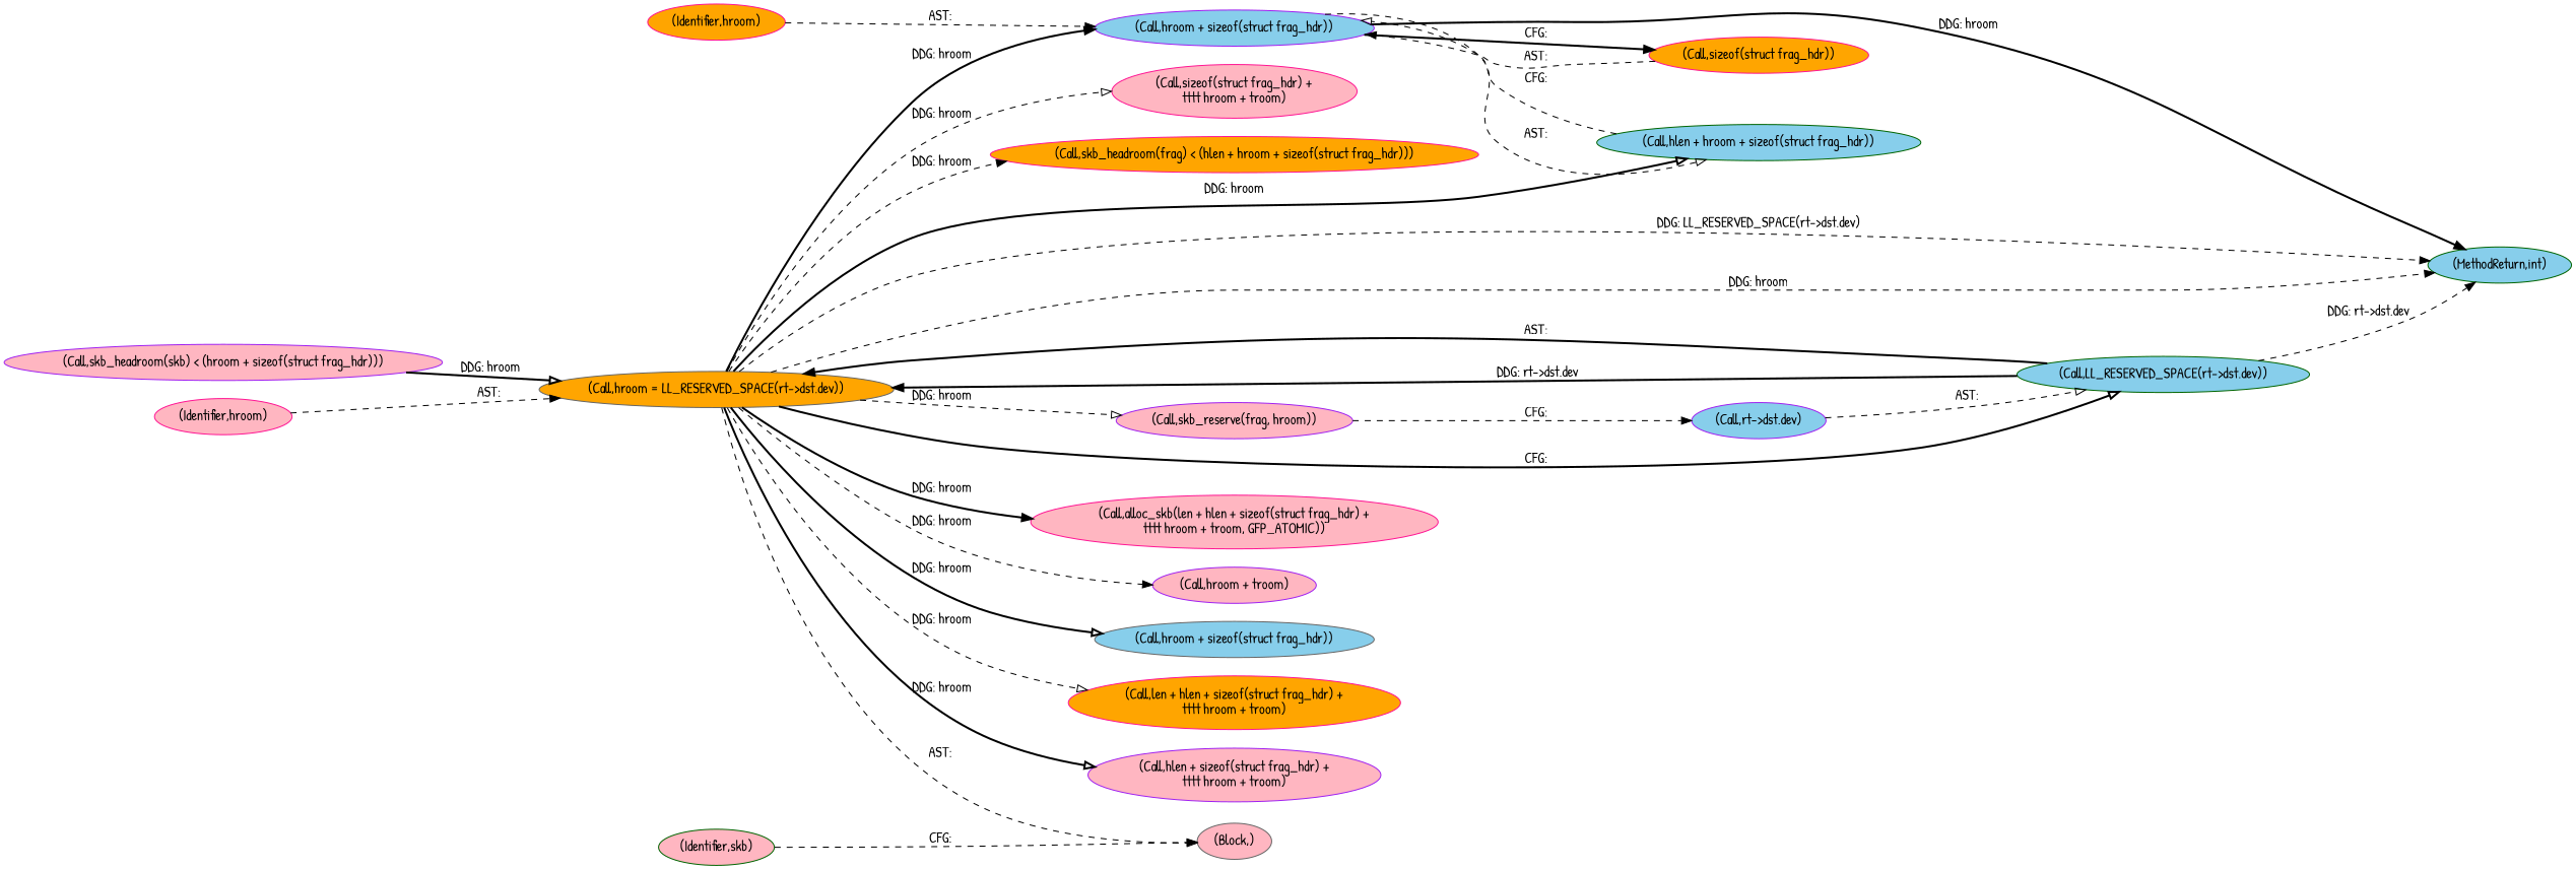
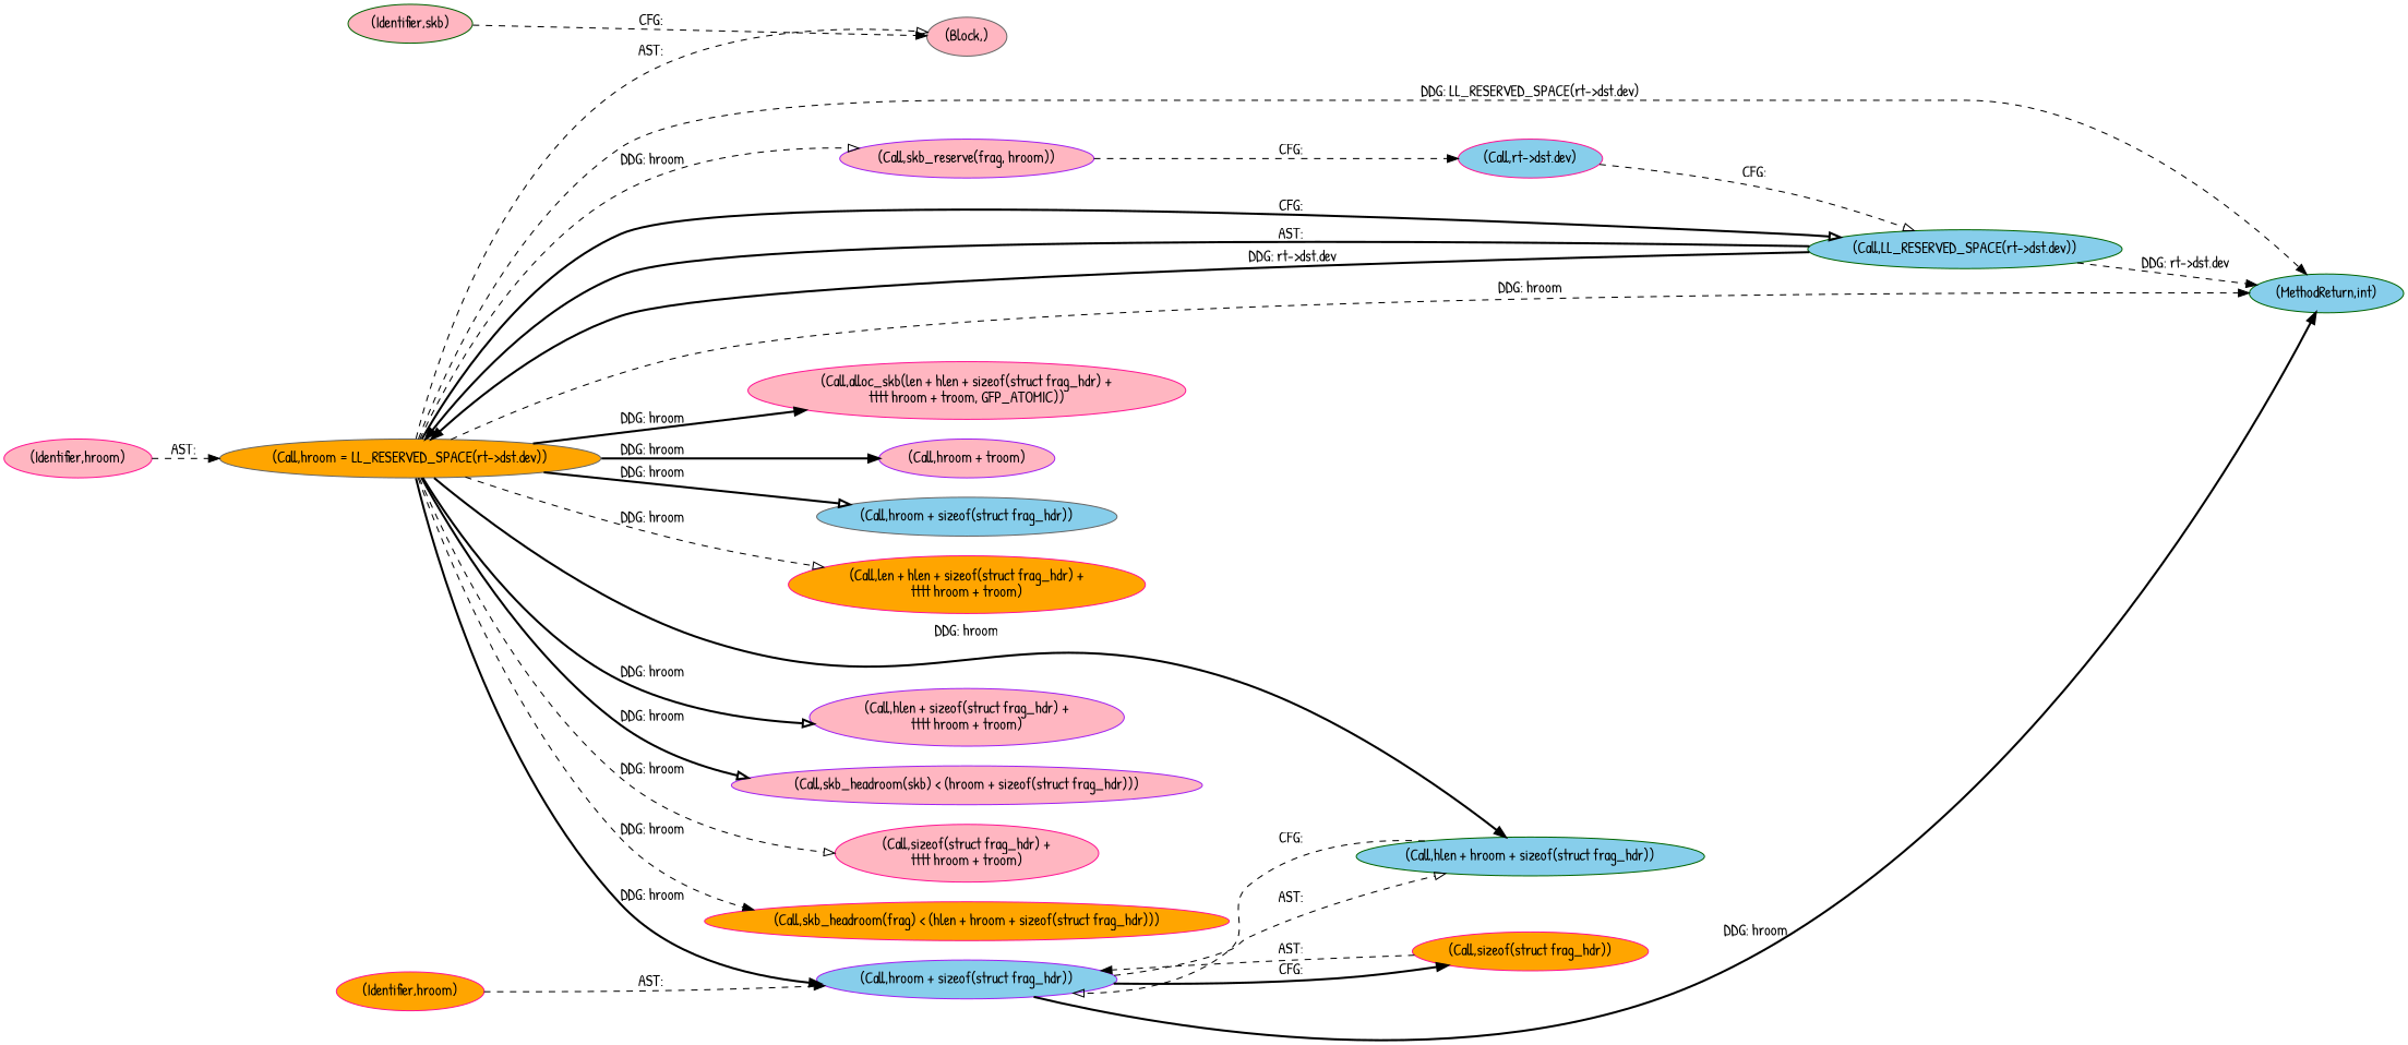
  digraph {
    fontname="Patrick Hand"
    rankdir=LR
    node [color=deeppink fillcolor=lightpink fontname="Patrick Hand" style=filled]
    edge [arrowhead=normal fontname="Patrick Hand" style=dashed]
    n1 [color=purple fillcolor=skyblue label="(Call,hroom + sizeof(struct frag_hdr))"]
    n2 [fillcolor=orange label="(Call,sizeof(struct frag_hdr))"]
    n3 [color=darkgreen fillcolor=skyblue label="(Call,hlen + hroom + sizeof(struct frag_hdr))"]
    n4 [color=darkgreen fillcolor=skyblue label="(MethodReturn,int)"]
    n5 [color=gray40 fillcolor=orange label="(Call,hroom = LL_RESERVED_SPACE(rt->dst.dev))"]
    n6 [color=darkgreen fillcolor=skyblue label="(Call,LL_RESERVED_SPACE(rt->dst.dev))"]
    n7 [label="(Call,alloc_skb(len + hlen + sizeof(struct frag_hdr) +\n\t\t\t\t hroom + troom, GFP_ATOMIC))"]
    n8 [color=gray40 label="(Block,)"]
    n9 [color=purple label="(Call,hroom + troom)"]
    n10 [color=gray40 fillcolor=skyblue label="(Call,hroom + sizeof(struct frag_hdr))"]
    n11 [fillcolor=orange label="(Call,len + hlen + sizeof(struct frag_hdr) +\n\t\t\t\t hroom + troom)"]
    n12 [color=purple label="(Call,skb_reserve(frag, hroom))"]
    n13 [color=purple label="(Call,hlen + sizeof(struct frag_hdr) +\n\t\t\t\t hroom + troom)"]
    n14 [color=purple label="(Call,skb_headroom(skb) < (hroom + sizeof(struct frag_hdr)))"]
    n15 [label="(Call,sizeof(struct frag_hdr) +\n\t\t\t\t hroom + troom)"]
    n16 [fillcolor=orange label="(Call,skb_headroom(frag) < (hlen + hroom + sizeof(struct frag_hdr)))"]
-   n17 [color=purple fillcolor=skyblue label="(Call,rt->dst.dev)"]
+   n17 [fillcolor=skyblue label="(Call,rt->dst.dev)"]
    n18 [fillcolor=orange label="(Identifier,hroom)"]
    n19 [color=darkgreen label="(Identifier,skb)"]
    n20 [label="(Identifier,hroom)"]
    n1 -> n2 [label="CFG: " style=bold]
    n1 -> n3 [arrowhead=onormal label="AST: "]
    n1 -> n4 [label="DDG: hroom" style=bold]
    n2 -> n1 [label="AST: "]
    n3 -> n1 [arrowhead=onormal label="CFG: "]
    n5 -> n1 [label="DDG: hroom" style=bold]
-   n5 -> n3 [arrowhead=onormal label="DDG: hroom" style=bold]
+   n5 -> n3 [label="DDG: hroom" style=bold]
    n5 -> n4 [label="DDG: LL_RESERVED_SPACE(rt->dst.dev)"]
    n5 -> n4 [label="DDG: hroom"]
    n5 -> n6 [arrowhead=onormal label="CFG: " style=bold]
    n5 -> n7 [label="DDG: hroom" style=bold]
    n5 -> n8 [arrowhead=onormal label="AST: "]
-   n5 -> n9 [label="DDG: hroom"]
+   n5 -> n9 [label="DDG: hroom" style=bold]
    n5 -> n10 [arrowhead=onormal label="DDG: hroom" style=bold]
    n5 -> n11 [arrowhead=onormal label="DDG: hroom"]
    n5 -> n12 [arrowhead=onormal label="DDG: hroom"]
    n5 -> n13 [arrowhead=onormal label="DDG: hroom" style=bold]
-   n14 -> n5 [arrowhead=onormal label="DDG: hroom" style=bold]
+   n5 -> n14 [arrowhead=onormal label="DDG: hroom" style=bold]
    n5 -> n15 [arrowhead=onormal label="DDG: hroom"]
    n5 -> n16 [label="DDG: hroom"]
    n6 -> n4 [label="DDG: rt->dst.dev"]
    n6 -> n5 [label="AST: " style=bold]
    n6 -> n5 [label="DDG: rt->dst.dev" style=bold]
    n12 -> n17 [label="CFG: "]
-   n17 -> n6 [arrowhead=onormal label="AST: "]
+   n17 -> n6 [arrowhead=onormal label="CFG: "]
    n18 -> n1 [label="AST: "]
    n19 -> n8 [label="CFG: "]
    n20 -> n5 [label="AST: "]
  }
